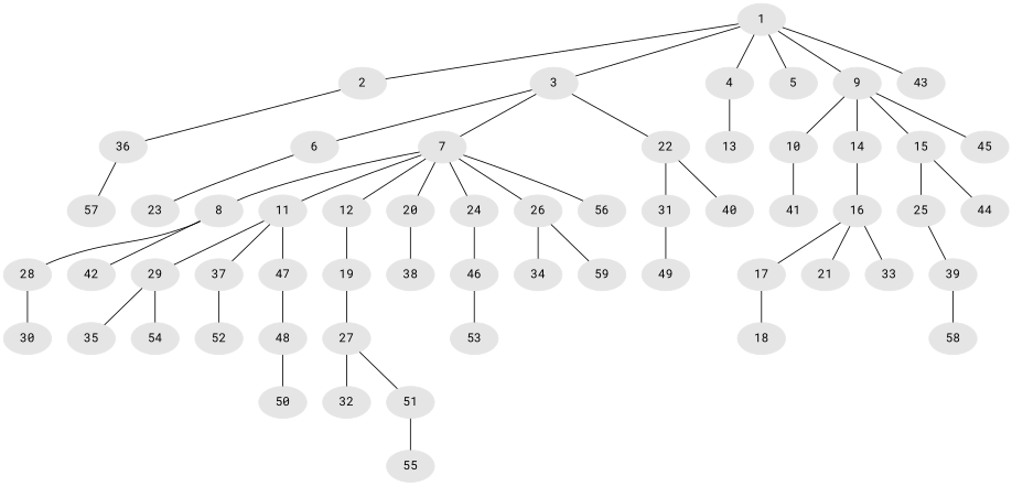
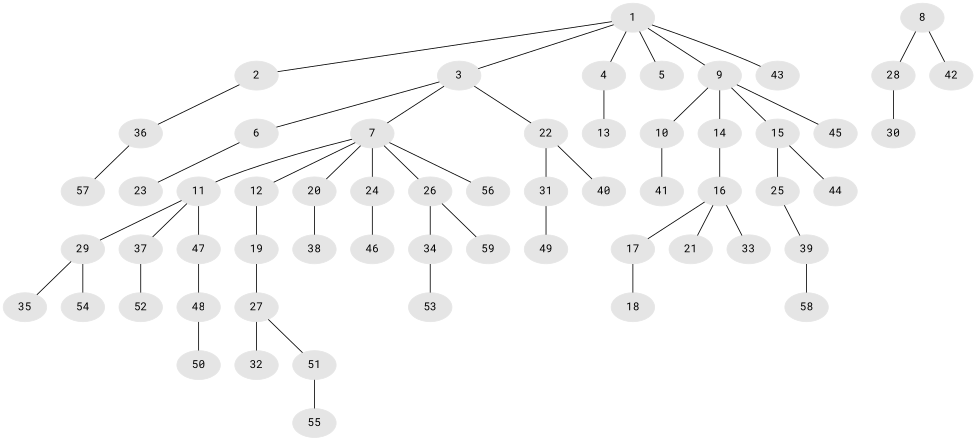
  graph {
    fontname="Roboto Mono"
    node [color=gray90 fontname="Roboto Mono" style=filled]
    edge [fontname="Roboto Mono"]
    1
    2
    3
    4
    5
    9
    43
    36
    6
    7
    22
    13
    10
    14
    15
    45
    57
    23
    8
    11
    12
    20
    24
    26
    56
    31
    40
    28
    42
    29
    37
    47
    19
    38
    46
    34
    59
    30
    41
    16
    25
    44
    35
    54
    52
    48
    27
    17
    21
    33
    39
    18
    32
    51
    49
    53
    58
    55
    50
    1 -- 2
    1 -- 3
    1 -- 4
    1 -- 5
    1 -- 9
    1 -- 43
    2 -- 36
    3 -- 6
    3 -- 7
    3 -- 22
    4 -- 13
    9 -- 10
    9 -- 14
    9 -- 15
    9 -- 45
    36 -- 57
    6 -- 23
-   7 -- 8
    7 -- 11
    7 -- 12
    7 -- 20
    7 -- 24
    7 -- 26
    7 -- 56
    22 -- 31
    22 -- 40
    10 -- 41
    14 -- 16
    15 -- 25
    15 -- 44
    8 -- 28
    8 -- 42
    11 -- 29
    11 -- 37
    11 -- 47
    12 -- 19
    20 -- 38
    24 -- 46
    26 -- 34
    26 -- 59
    31 -- 49
    28 -- 30
    29 -- 35
    29 -- 54
    37 -- 52
    47 -- 48
    19 -- 27
-   46 -- 53
+   34 -- 53
    16 -- 17
    16 -- 21
    16 -- 33
    25 -- 39
    48 -- 50
    27 -- 32
    27 -- 51
    17 -- 18
    39 -- 58
    51 -- 55
  }
